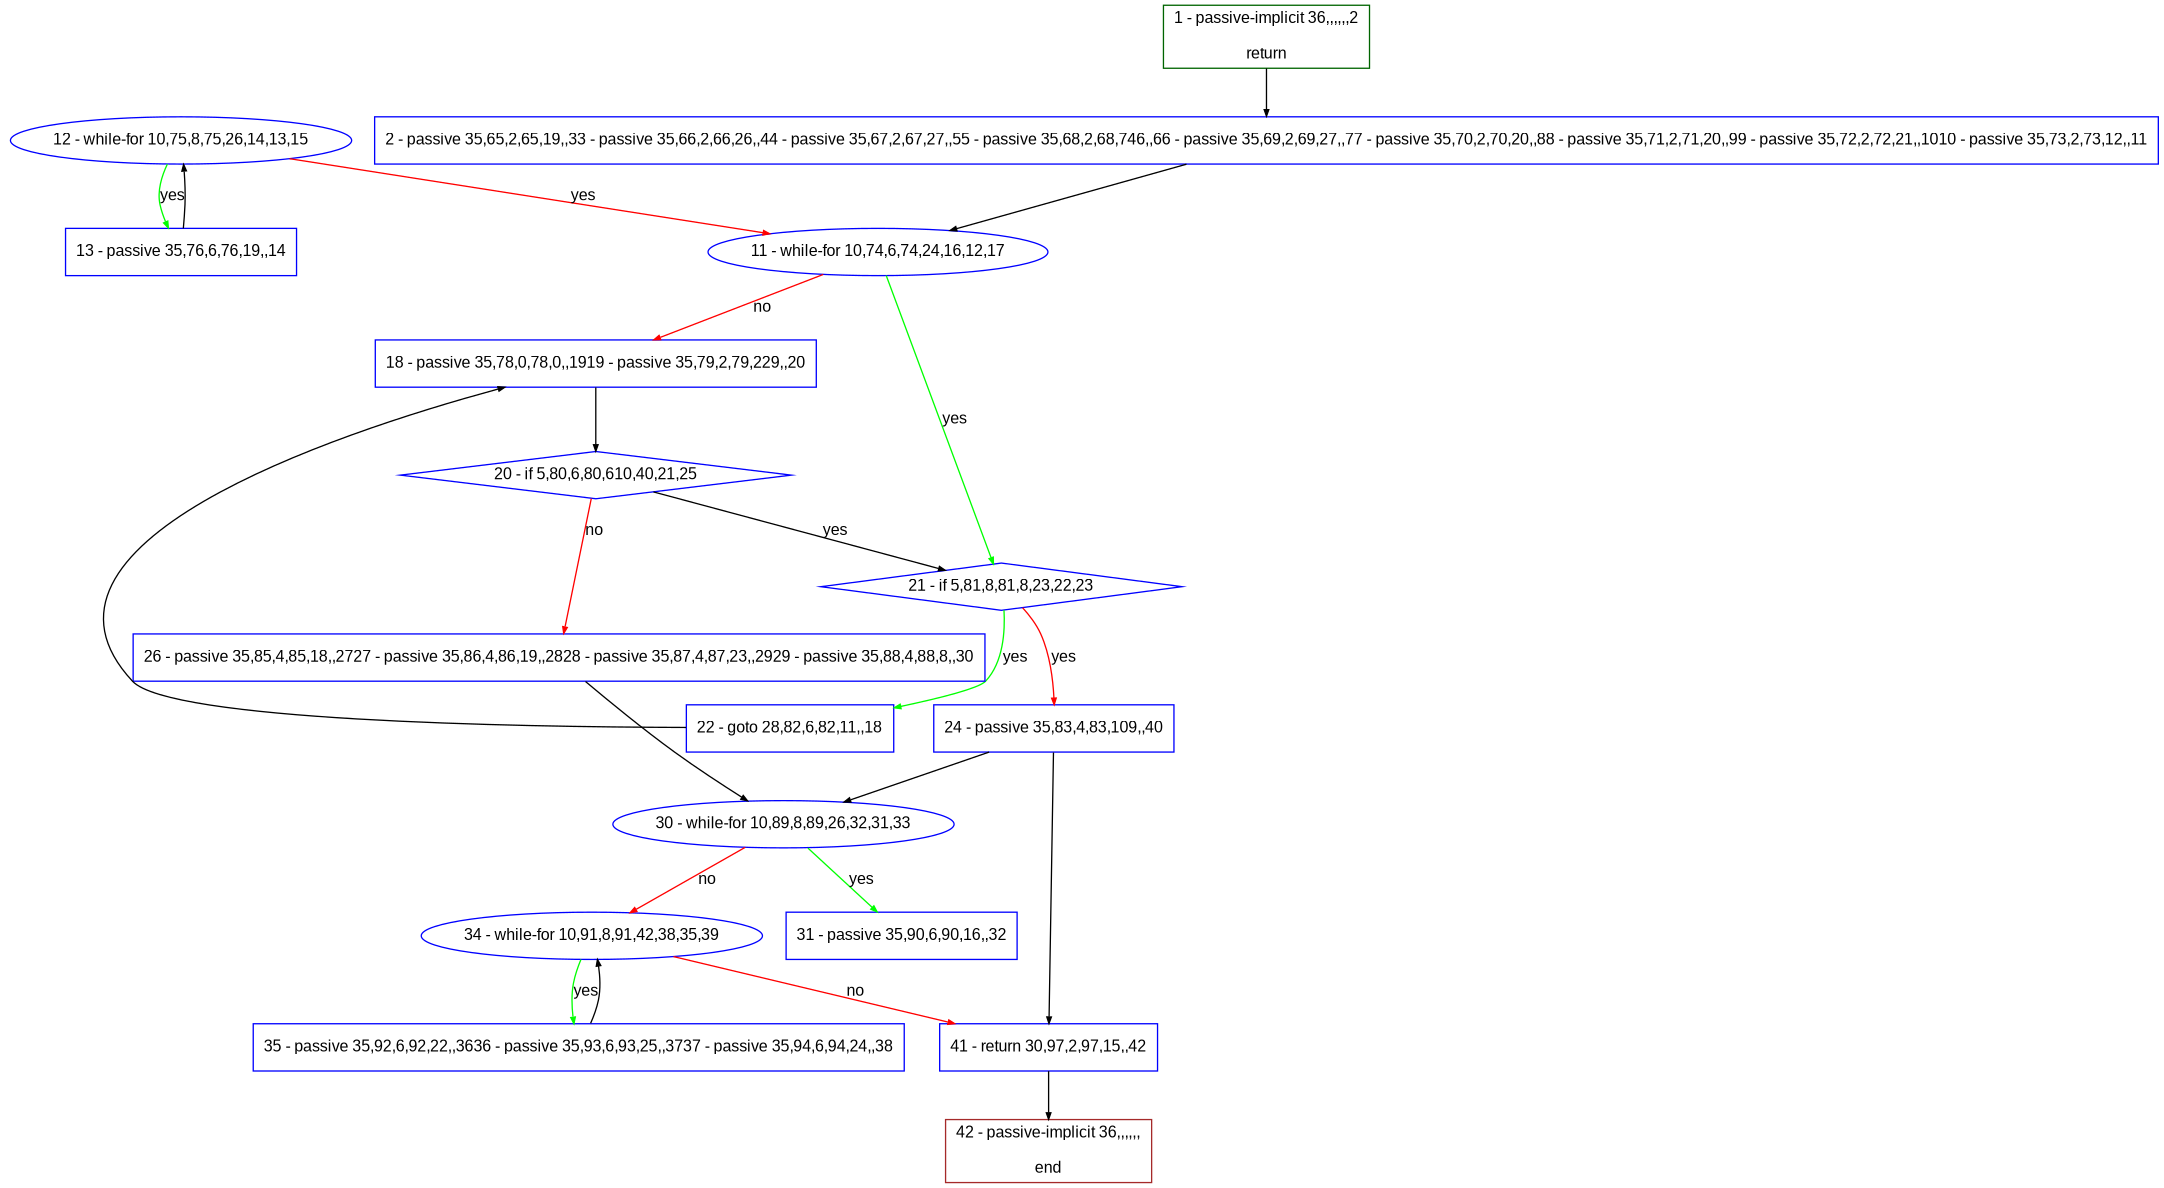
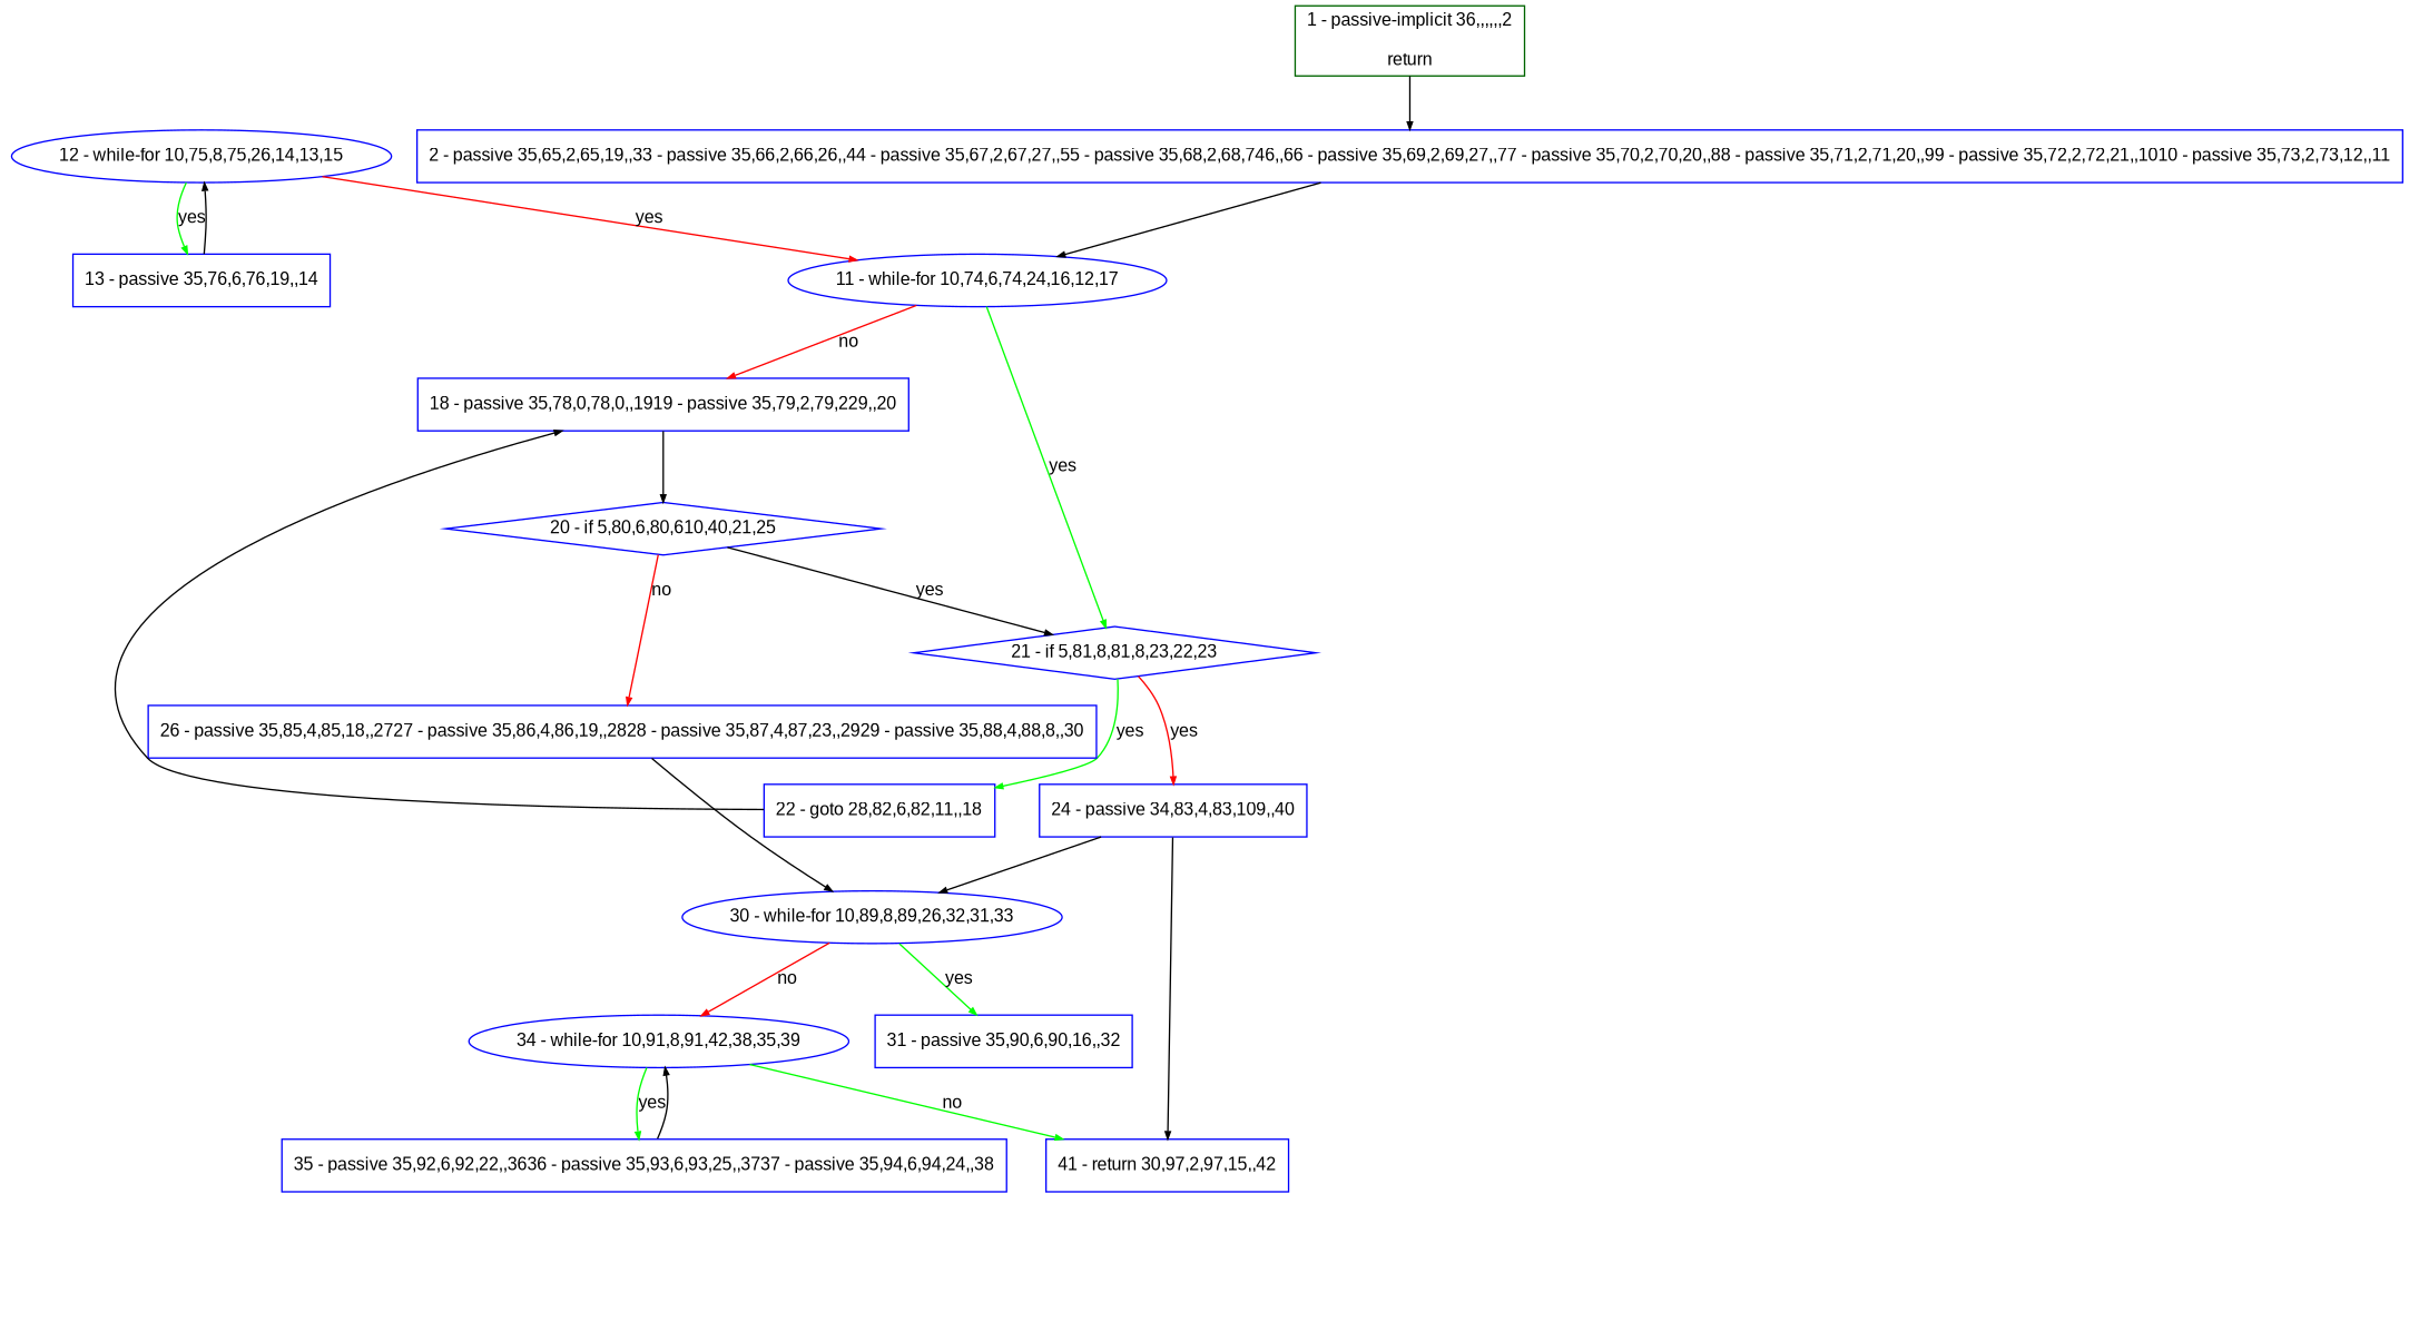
  digraph {
    bgcolor=white
    compound=true
    fillcolor="#FFFFCC"
    fontname=Arial
    fontsize=12
    pack=true
    packmode=clust
    style="rounded,filled"
    node [color="#0000ff" compound=true fillcolor="#ffffff" fixedsize=false fontname=Arial fontsize=12 node_initialized=no shape=box style=filled]
    edge [arrowhead=normal arrowsize=0.5 arrowtail=none color="#000000" compound=true dir=forward fontcolor=black fontname=Arial fontsize=12]
    n1 [label="2 - passive 35,65,2,65,19,,33 - passive 35,66,2,66,26,,44 - passive 35,67,2,67,27,,55 - passive 35,68,2,68,746,,66 - passive 35,69,2,69,27,,77 - passive 35,70,2,70,20,,88 - passive 35,71,2,71,20,,99 - passive 35,72,2,72,21,,1010 - passive 35,73,2,73,12,,11"]
    n2 [label="11 - while-for 10,74,6,74,24,16,12,17" shape=oval]
    n3 [label="18 - passive 35,78,0,78,0,,1919 - passive 35,79,2,79,229,,20"]
    n4 [label="21 - if 5,81,8,81,8,23,22,23" shape=diamond]
    n5 [color="#006400" label="1 - passive-implicit 36,,,,,,2\n\nreturn"]
    n6 [label="12 - while-for 10,75,8,75,26,14,13,15" shape=oval]
    n7 [label="13 - passive 35,76,6,76,19,,14"]
    n8 [label="20 - if 5,80,6,80,610,40,21,25" shape=diamond]
    n9 [label="26 - passive 35,85,4,85,18,,2727 - passive 35,86,4,86,19,,2828 - passive 35,87,4,87,23,,2929 - passive 35,88,4,88,8,,30"]
    n10 [label="22 - goto 28,82,6,82,11,,18"]
-   n11 [label="24 - passive 35,83,4,83,109,,40"]
+   n11 [label="24 - passive 34,83,4,83,109,,40"]
    n12 [label="30 - while-for 10,89,8,89,26,32,31,33" shape=oval]
    n13 [label="41 - return 30,97,2,97,15,,42"]
    n14 [label="31 - passive 35,90,6,90,16,,32"]
    n15 [label="34 - while-for 10,91,8,91,42,38,35,39" shape=oval]
-   n16 [color="#a52a2a" label="42 - passive-implicit 36,,,,,,\n\nend"]
    n17 [label="35 - passive 35,92,6,92,22,,3636 - passive 35,93,6,93,25,,3737 - passive 35,94,6,94,24,,38"]
    n1 -> n2
    n2 -> n3 [color="#ff0000" label=no]
    n2 -> n4 [color="#00ff00" label=yes]
    n3 -> n8
    n4 -> n10 [color="#00ff00" label=yes]
    n4 -> n11 [color="#ff0000" label=yes]
    n5 -> n1
    n6 -> n2 [color="#ff0000" label=yes]
    n6 -> n7 [color="#00ff00" label=yes]
    n7 -> n6
    n8 -> n4 [label=yes]
    n8 -> n9 [color="#ff0000" label=no]
    n9 -> n12
    n10 -> n3
    n11 -> n12
    n11 -> n13
    n12 -> n14 [color="#00ff00" label=yes]
    n12 -> n15 [color="#ff0000" label=no]
-   n13 -> n16
-   n15 -> n13 [color="#ff0000" label=no]
+   n15 -> n13 [color="#00ff00" label=no]
    n15 -> n17 [color="#00ff00" label=yes]
    n17 -> n15
  }
